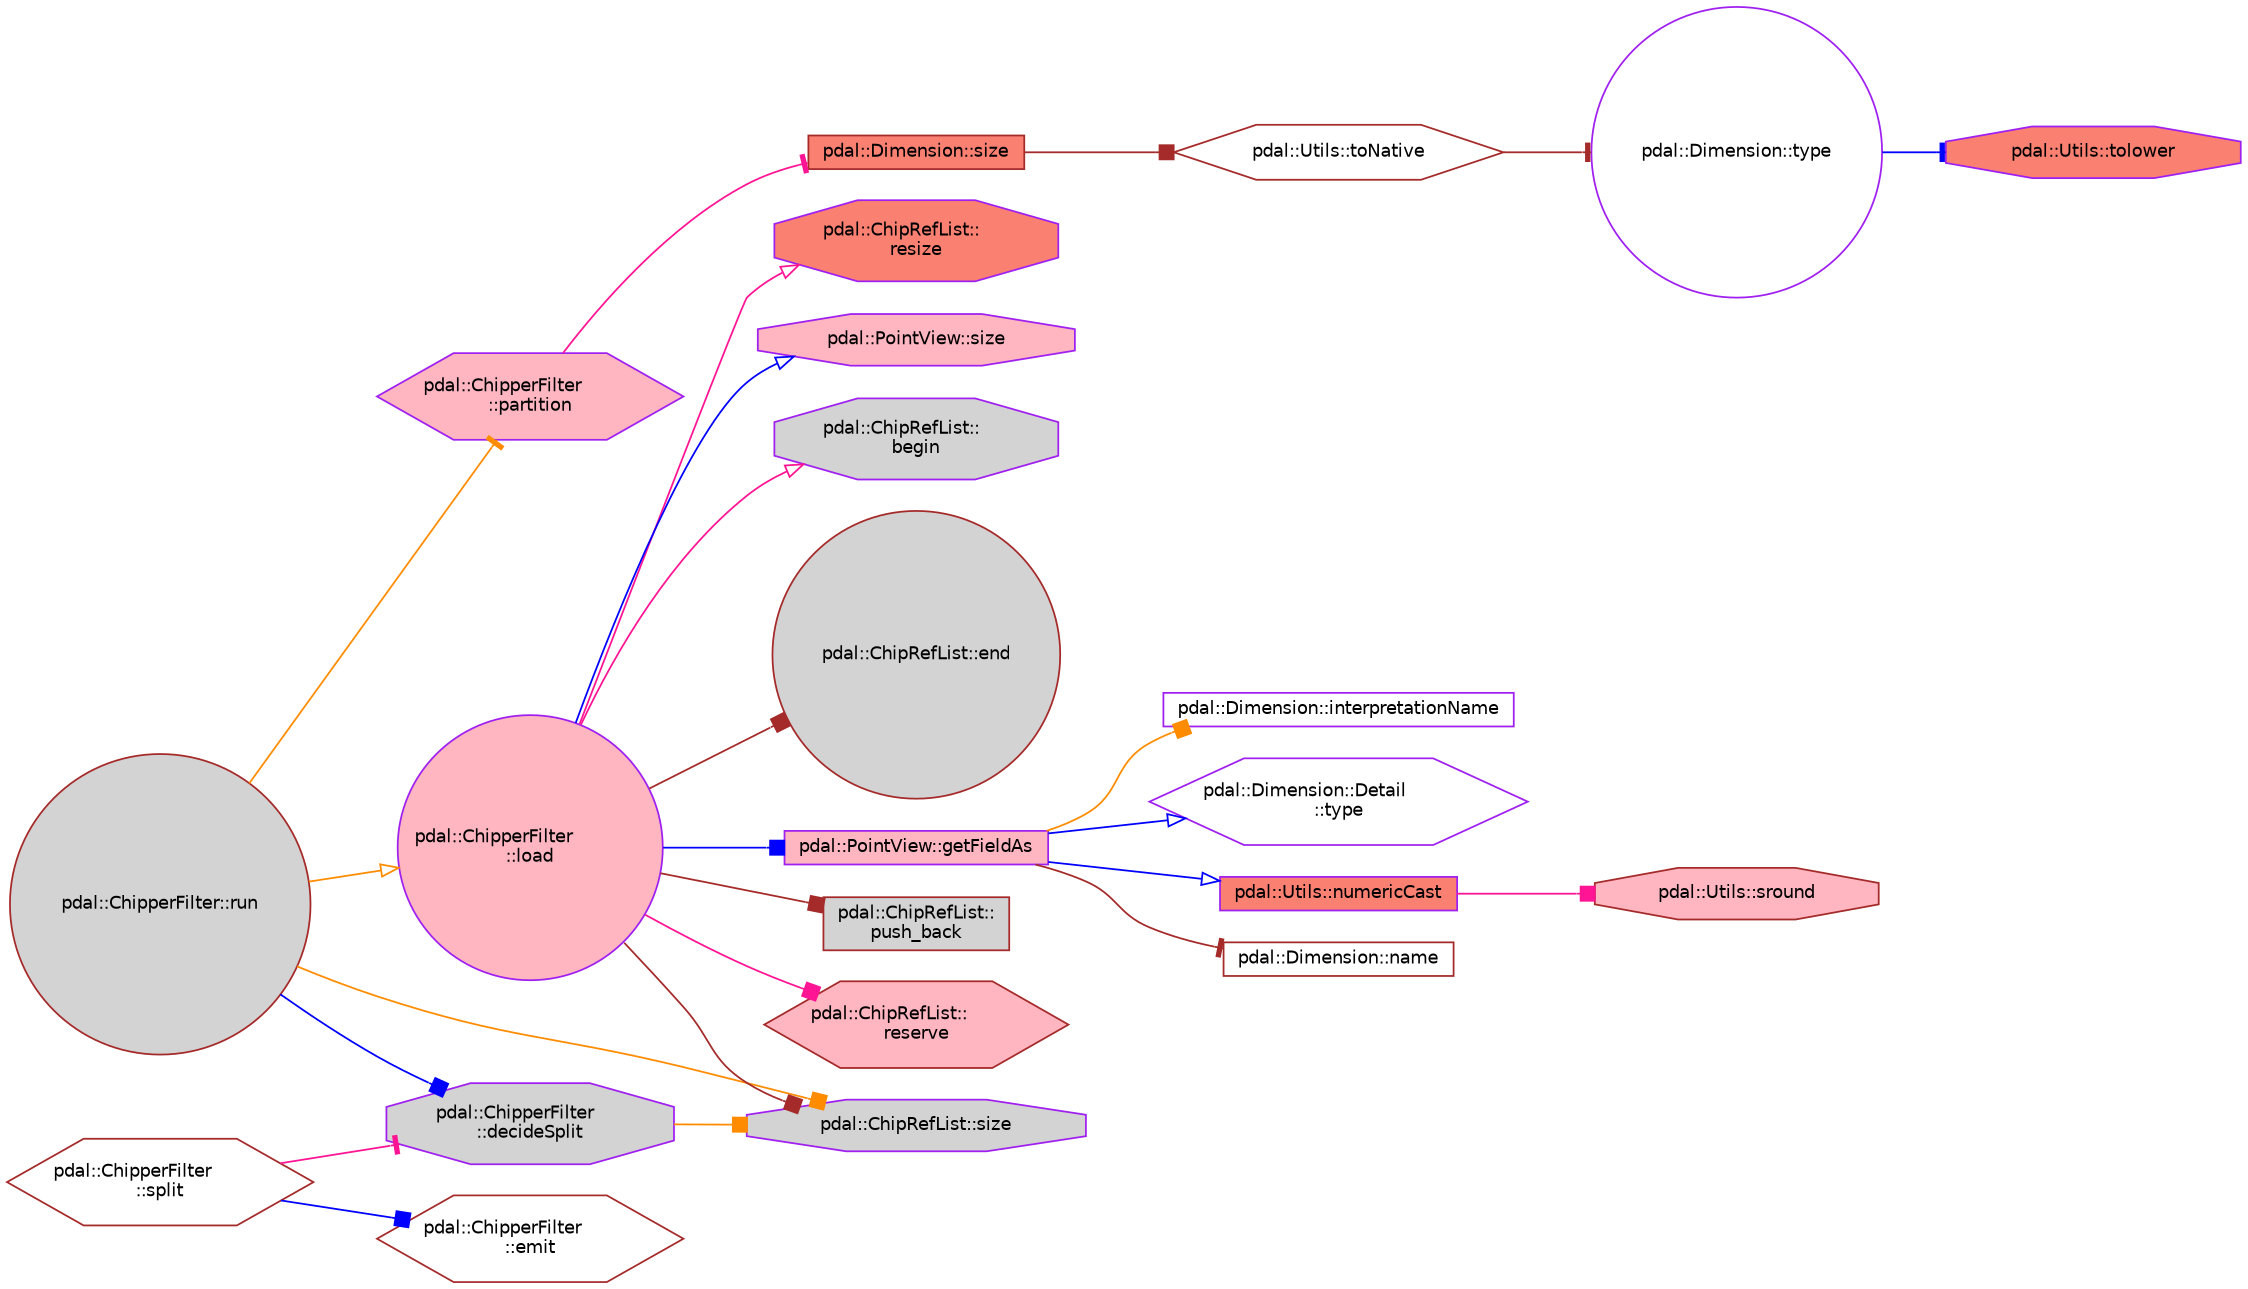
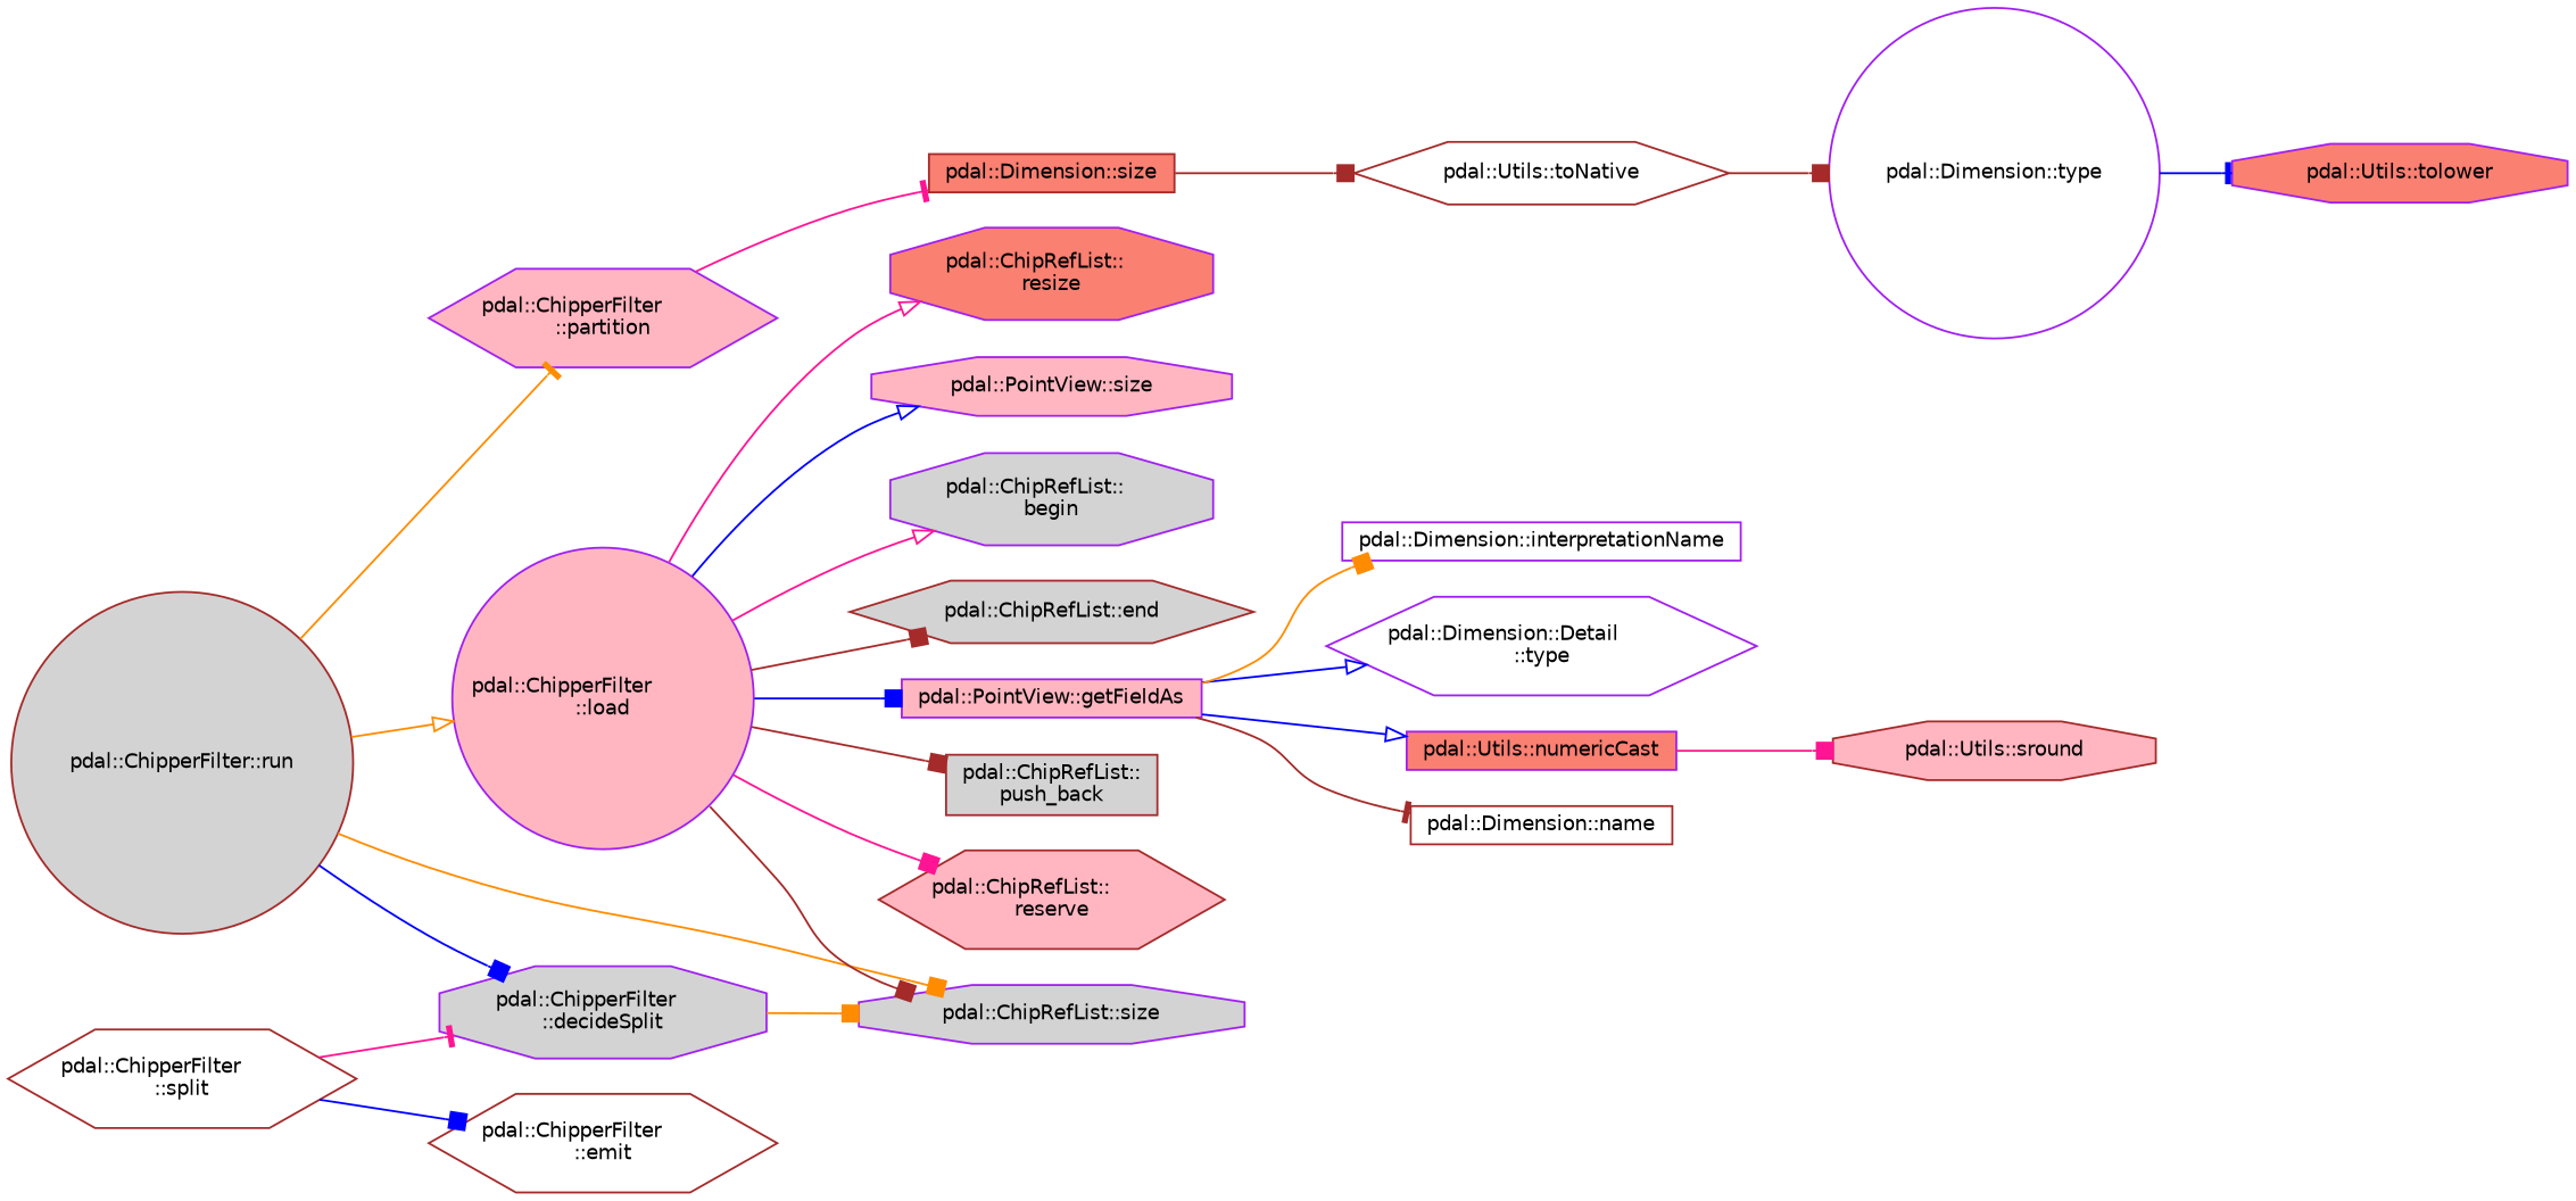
  digraph {
    rankdir=LR
    node [color=purple fillcolor=white fontname=Helvetica fontsize=10 shape=octagon style=filled]
    edge [arrowhead=box color=blue fontname=Helvetica fontsize=10 labelfontname=Helvetica labelfontsize=10 style=solid]
    n1 [color=brown fillcolor=lightgrey fontcolor=black height=0.2 label="pdal::ChipperFilter::run" shape=circle width=0.4]
    n2 [fillcolor=lightgrey height=0.2 label="pdal::ChipperFilter\l::decideSplit" width=0.4]
    n3 [fillcolor=lightpink height=0.2 label="pdal::ChipperFilter\l::load" shape=circle width=0.4]
    n4 [fillcolor=lightgrey height=0.2 label="pdal::ChipRefList::size" width=0.4]
    n5 [fillcolor=lightpink height=0.2 label="pdal::ChipperFilter\l::partition" shape=hexagon width=0.4]
    n6 [fillcolor=lightgrey height=0.2 label="pdal::ChipRefList::\lbegin" width=0.4]
-   n7 [color=brown fillcolor=lightgrey height=0.2 label="pdal::ChipRefList::end" shape=circle width=0.4]
+   n7 [color=brown fillcolor=lightgrey height=0.2 label="pdal::ChipRefList::end" shape=hexagon width=0.4]
    n8 [fillcolor=lightpink height=0.2 label="pdal::PointView::getFieldAs" shape=box width=0.4]
    n9 [color=brown fillcolor=lightgrey height=0.2 label="pdal::ChipRefList::\lpush_back" shape=box width=0.4]
    n10 [color=brown fillcolor=lightpink height=0.2 label="pdal::ChipRefList::\lreserve" shape=hexagon width=0.4]
    n11 [fillcolor=salmon height=0.2 label="pdal::ChipRefList::\lresize" width=0.4]
    n12 [fillcolor=lightpink height=0.2 label="pdal::PointView::size" width=0.4]
    n13 [color=brown fillcolor=salmon height=0.2 label="pdal::Dimension::size" shape=box width=0.4]
    n14 [color=brown height=0.2 label="pdal::ChipperFilter\l::split" shape=hexagon width=0.4]
    n15 [color=brown height=0.2 label="pdal::ChipperFilter\l::emit" shape=hexagon width=0.4]
    n16 [height=0.2 label="pdal::Dimension::Detail\l::type" shape=hexagon width=0.4]
    n17 [fillcolor=salmon height=0.2 label="pdal::Utils::numericCast" shape=box width=0.4]
    n18 [color=brown height=0.2 label="pdal::Dimension::name" shape=box width=0.4]
    n19 [height=0.2 label="pdal::Dimension::interpretationName" shape=box width=0.4]
    n20 [color=brown fillcolor=lightpink height=0.2 label="pdal::Utils::sround" width=0.4]
    n21 [color=brown height=0.2 label="pdal::Utils::toNative" shape=hexagon width=0.4]
    n22 [height=0.2 label="pdal::Dimension::type" shape=circle width=0.4]
    n23 [fillcolor=salmon height=0.2 label="pdal::Utils::tolower" width=0.4]
    n1 -> n2
    n1 -> n3 [arrowhead=onormal color=darkorange]
    n1 -> n4 [color=darkorange]
    n1 -> n5 [arrowhead=tee color=darkorange]
    n2 -> n4 [color=darkorange]
    n3 -> n4 [color=brown]
    n3 -> n6 [arrowhead=onormal color=deeppink]
    n3 -> n7 [color=brown]
    n3 -> n8
    n3 -> n9 [color=brown]
    n3 -> n10 [color=deeppink]
    n3 -> n11 [arrowhead=onormal color=deeppink]
    n3 -> n12 [arrowhead=onormal]
    n5 -> n13 [arrowhead=tee color=deeppink]
    n8 -> n16 [arrowhead=onormal]
    n8 -> n17 [arrowhead=onormal]
    n8 -> n18 [arrowhead=tee color=brown]
    n8 -> n19 [color=darkorange]
    n13 -> n21 [color=brown]
    n14 -> n2 [arrowhead=tee color=deeppink]
    n14 -> n15
    n17 -> n20 [color=deeppink]
-   n21 -> n22 [arrowhead=tee color=brown]
+   n21 -> n22 [color=brown]
    n22 -> n23 [arrowhead=tee]
  }
